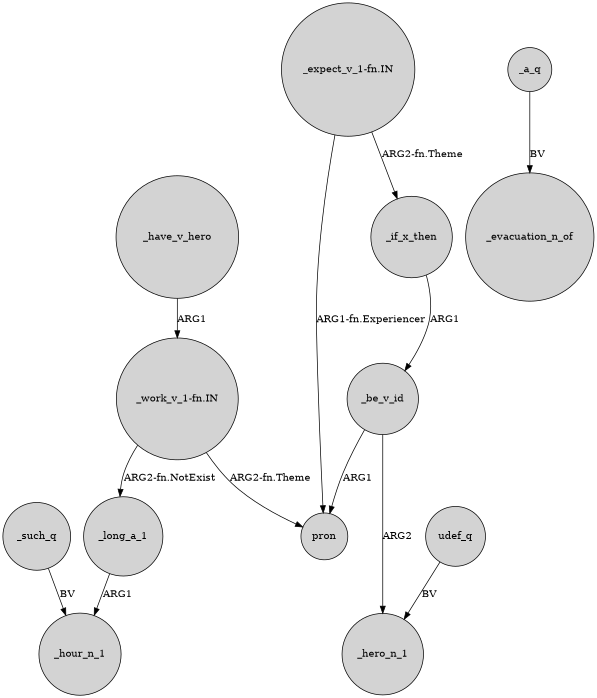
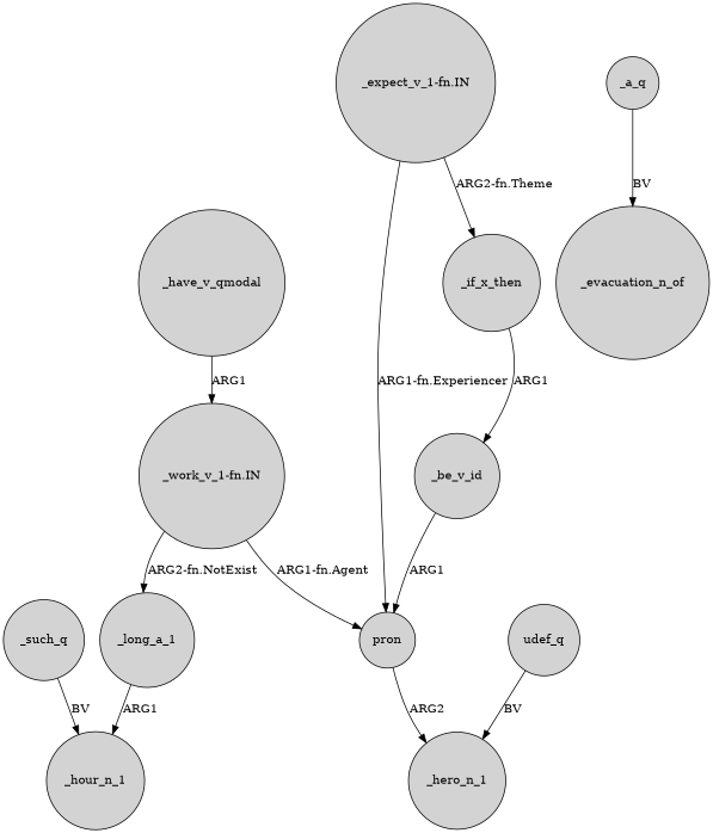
  digraph {
    node [shape=circle style=filled]
    _such_q
    _hour_n_1
    "_expect_v_1-fn.IN"
    pron
    _if_x_then
    _be_v_id
    _a_q
    _evacuation_n_of
    "_work_v_1-fn.IN"
    _long_a_1
    _hero_n_1
-   _have_v_qmodal [label=_have_v_hero]
+   _have_v_qmodal
    udef_q
    _such_q -> _hour_n_1 [label=BV]
    "_expect_v_1-fn.IN" -> pron [label="ARG1-fn.Experiencer"]
    "_expect_v_1-fn.IN" -> _if_x_then [label="ARG2-fn.Theme"]
    _if_x_then -> _be_v_id [label=ARG1]
    _be_v_id -> pron [label=ARG1]
-   _be_v_id -> _hero_n_1 [label=ARG2]
+   pron -> _hero_n_1 [label=ARG2]
    _a_q -> _evacuation_n_of [label=BV]
-   "_work_v_1-fn.IN" -> pron [label="ARG2-fn.Theme"]
+   "_work_v_1-fn.IN" -> pron [label="ARG1-fn.Agent"]
    "_work_v_1-fn.IN" -> _long_a_1 [label="ARG2-fn.NotExist"]
    _long_a_1 -> _hour_n_1 [label=ARG1]
    _have_v_qmodal -> "_work_v_1-fn.IN" [label=ARG1]
    udef_q -> _hero_n_1 [label=BV]
  }
